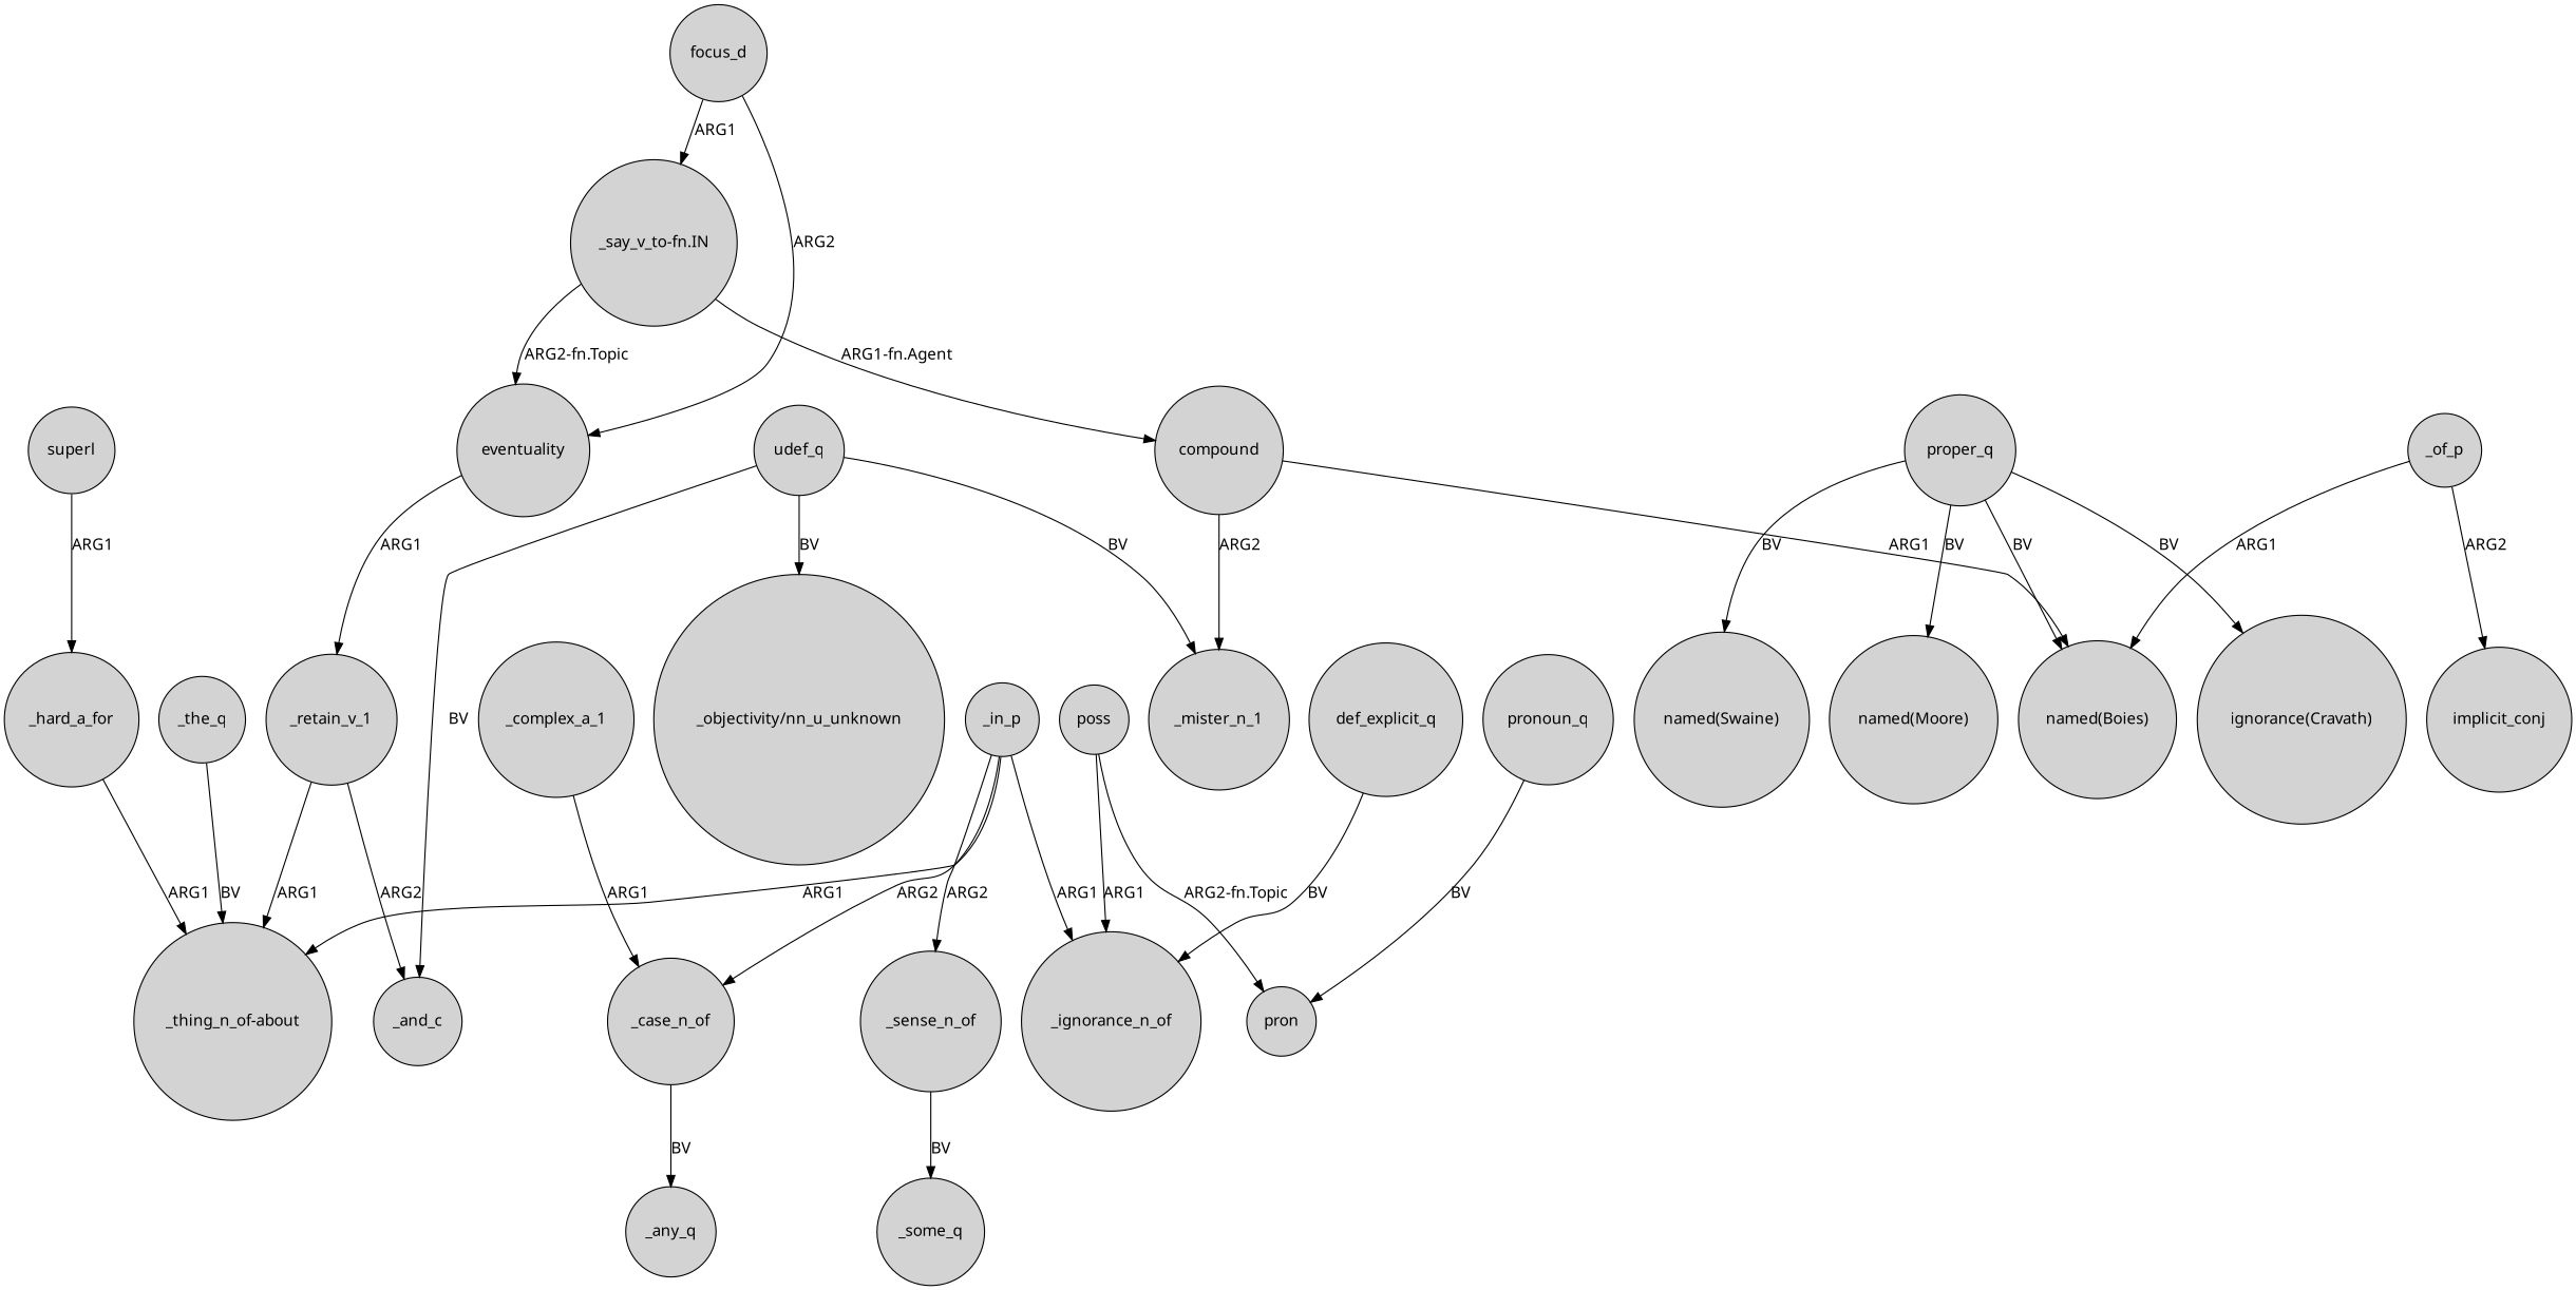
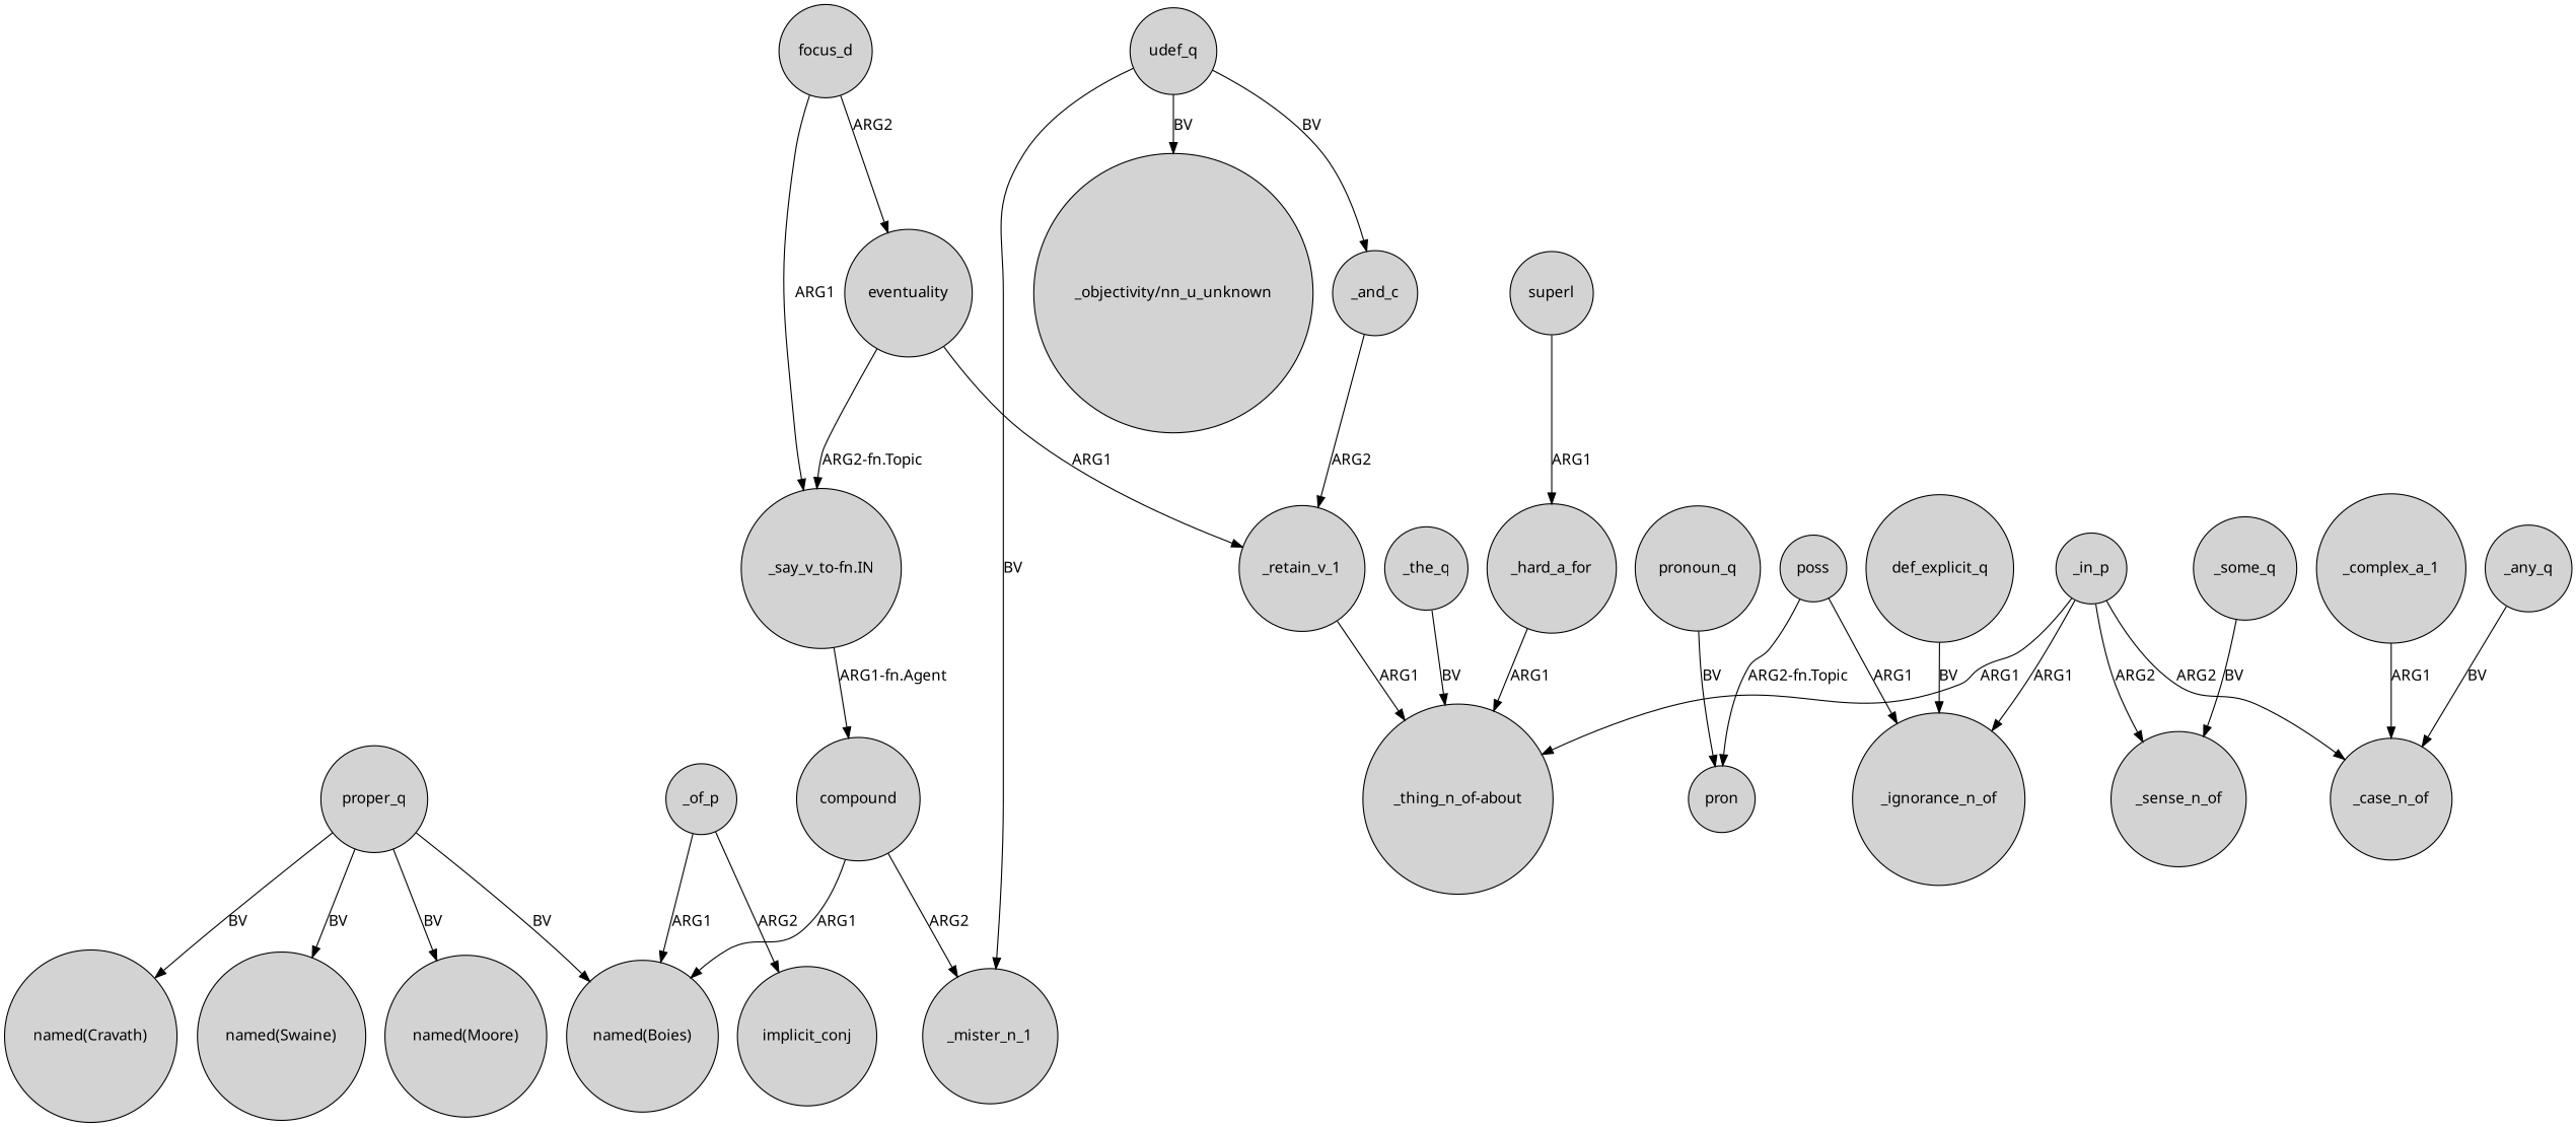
  digraph {
    fontname="Noto Sans"
    node [fontname="Noto Sans" shape=circle style=filled]
    edge [fontname="Noto Sans"]
    "_say_v_to-fn.IN"
    eventuality
    compound
    _retain_v_1
    "_thing_n_of-about"
    _and_c
    superl
    _hard_a_for
    poss
    pron
    _ignorance_n_of
    _in_p
    _case_n_of
    _sense_n_of
    "named(Boies)"
    _mister_n_1
    proper_q
-   "named(Cravath)" [label="ignorance(Cravath)"]
+   "named(Cravath)"
    "named(Swaine)"
    "named(Moore)"
    udef_q
    "_objectivity/nn_u_unknown"
    _complex_a_1
    _of_p
    implicit_conj
    focus_d
    pronoun_q
    _any_q
    def_explicit_q
    _the_q
    _some_q
-   "_say_v_to-fn.IN" -> eventuality [label="ARG2-fn.Topic"]
+   eventuality -> "_say_v_to-fn.IN" [label="ARG2-fn.Topic"]
    "_say_v_to-fn.IN" -> compound [label="ARG1-fn.Agent"]
    eventuality -> _retain_v_1 [label=ARG1]
    compound -> "named(Boies)" [label=ARG1]
    compound -> _mister_n_1 [label=ARG2]
    _retain_v_1 -> "_thing_n_of-about" [label=ARG1]
-   _retain_v_1 -> _and_c [label=ARG2]
+   _and_c -> _retain_v_1 [label=ARG2]
    superl -> _hard_a_for [label=ARG1]
    _hard_a_for -> "_thing_n_of-about" [label=ARG1]
    poss -> pron [label="ARG2-fn.Topic"]
    poss -> _ignorance_n_of [label=ARG1]
    _in_p -> "_thing_n_of-about" [label=ARG1]
    _in_p -> _ignorance_n_of [label=ARG1]
    _in_p -> _case_n_of [label=ARG2]
    _in_p -> _sense_n_of [label=ARG2]
    proper_q -> "named(Boies)" [label=BV]
    proper_q -> "named(Cravath)" [label=BV]
    proper_q -> "named(Swaine)" [label=BV]
    proper_q -> "named(Moore)" [label=BV]
    udef_q -> _and_c [label=BV]
    udef_q -> _mister_n_1 [label=BV]
    udef_q -> "_objectivity/nn_u_unknown" [label=BV]
    _complex_a_1 -> _case_n_of [label=ARG1]
    _of_p -> "named(Boies)" [label=ARG1]
    _of_p -> implicit_conj [label=ARG2]
    focus_d -> "_say_v_to-fn.IN" [label=ARG1]
    focus_d -> eventuality [label=ARG2]
    pronoun_q -> pron [label=BV]
-   _case_n_of -> _any_q [label=BV]
+   _any_q -> _case_n_of [label=BV]
    def_explicit_q -> _ignorance_n_of [label=BV]
    _the_q -> "_thing_n_of-about" [label=BV]
-   _sense_n_of -> _some_q [label=BV]
+   _some_q -> _sense_n_of [label=BV]
  }
